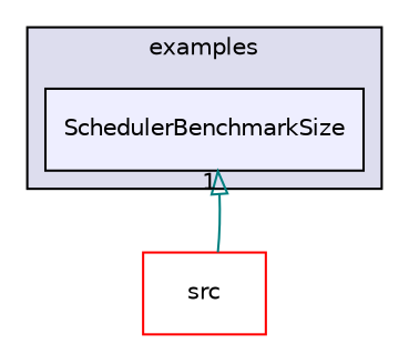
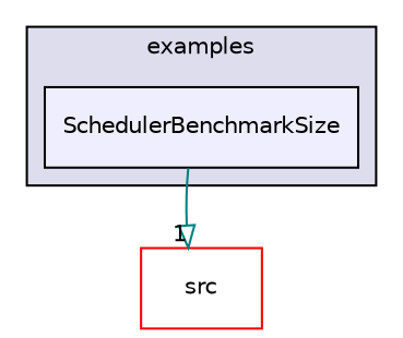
  digraph {
    compound=true
    node [fontname=Helvetica fontsize=10 shape=box style=filled]
    n1 [fillcolor="#eeeeff" label=SchedulerBenchmarkSize pencolor=black]
    n2 [color=red fillcolor=white label=src]
    subgraph cluster_1 {
      bgcolor="#ddddee"
      fontname=Helvetica
      fontsize=10
      label=examples
      pencolor=black
      n1
    }
-   n2 -> n1 [headlabel=1 labeldistance=1.5 labelfontname=Helvetica labelfontsize=10 color=teal arrowhead=onormal]
+   n1 -> n2 [headlabel=1 labeldistance=1.5 labelfontname=Helvetica labelfontsize=10 color=teal arrowhead=onormal]
  }
